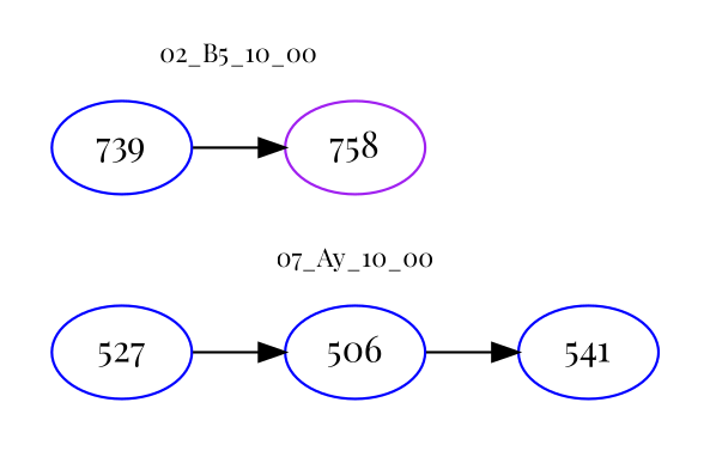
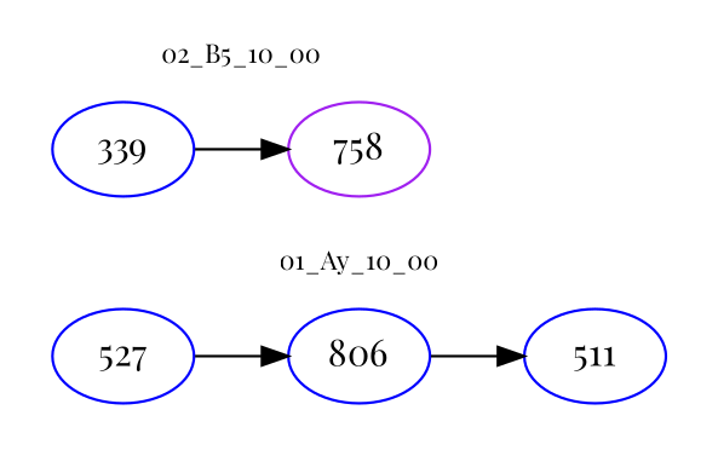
  digraph {
    fontname="Playfair Display"
    rankdir=LR
    node [color=blue fontname="Playfair Display"]
    edge [color=black fontname="Playfair Display"]
    n1 [label=527]
-   n2 [label=506]
-   n3 [label=541]
-   n4 [label=739]
+   n2 [label=806]
+   n3 [label=511]
+   n4 [label=339]
    n5 [color=purple label=758]
    subgraph cluster_1 {
      color=white
      fontsize=10
-     label="07_Ay_10_00"
+     label="01_Ay_10_00"
      n1
      n2
      n3
    }
    subgraph cluster_2 {
      color=white
      fontsize=10
      label="02_B5_10_00"
      n4
      n5
    }
    n1 -> n2
    n2 -> n3
    n4 -> n5
  }
